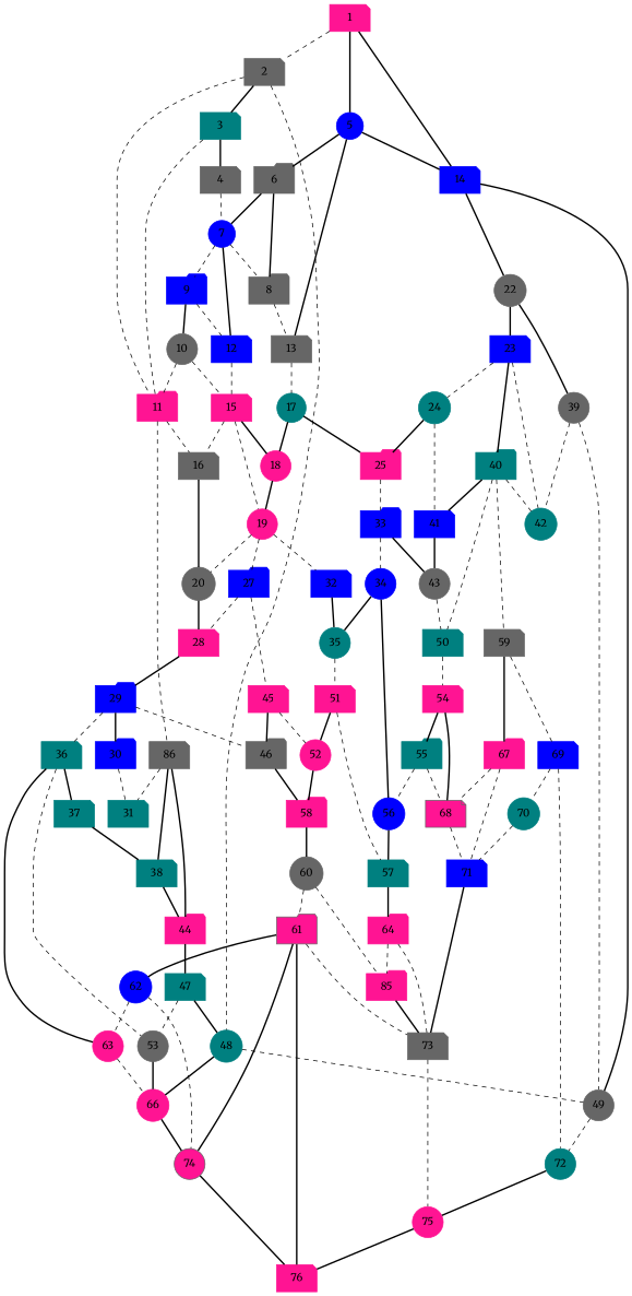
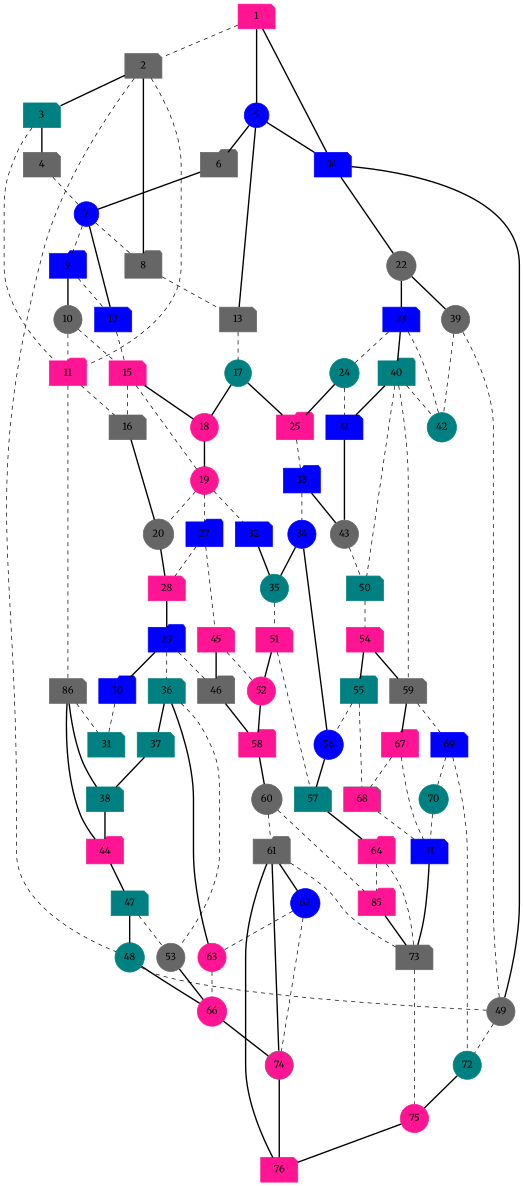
  graph {
    fontname=Merriweather
    node [color=gray40 fontname=Merriweather shape=note style=filled]
    edge [fontname=Merriweather style=dashed weight=1.0]
    2
    1 [color=deeppink]
    5 [color=blue shape=circle]
    14 [color=blue]
    3 [color=teal]
    11 [color=deeppink shape=folder]
    48 [color=teal shape=circle]
    6 [shape=folder]
    13
    22 [shape=circle]
    49 [shape=circle]
    4
    16
    n14 [label=86]
    66 [color=deeppink shape=circle]
    7 [color=blue shape=circle]
    8 [shape=folder]
    9 [color=blue shape=folder]
    12 [color=blue]
    17 [color=teal shape=circle]
    10 [shape=circle]
    15 [color=deeppink]
    18 [color=deeppink shape=circle]
    19 [color=deeppink shape=circle]
    20 [shape=circle]
    31 [color=teal]
    38 [color=teal]
    44 [color=deeppink shape=folder]
    25 [color=deeppink shape=folder]
    23 [color=blue]
    39 [shape=circle]
    72 [color=teal shape=circle]
    27 [color=blue shape=folder]
    32 [color=blue]
    28 [color=deeppink]
    33 [color=blue shape=folder]
    45 [color=deeppink]
    35 [color=teal shape=circle]
    29 [color=blue shape=folder]
    24 [color=teal shape=circle]
    40 [color=teal shape=folder]
    42 [color=teal shape=circle]
    41 [color=blue]
    50 [color=teal]
    59
    43 [shape=circle]
    34 [color=blue shape=circle]
    47 [color=teal]
    46 [shape=folder]
    52 [color=deeppink shape=circle]
    30 [color=blue shape=folder]
    36 [color=teal]
    37 [color=teal]
    53 [shape=circle]
    63 [color=deeppink shape=circle]
    58 [color=deeppink shape=folder]
    51 [color=deeppink]
    56 [color=blue shape=circle]
    57 [color=teal]
    54 [color=deeppink]
    67 [color=deeppink shape=folder]
    69 [color=blue]
    60 [shape=circle]
    74 [fillcolor=deeppink shape=circle]
    75 [color=deeppink shape=circle]
    55 [color=teal shape=folder]
    64 [color=deeppink shape=folder]
    68 [fillcolor=deeppink]
    71 [color=blue]
    n70 [color=deeppink label=85 shape=folder]
    73
-   61 [shape=folder fillcolor=deeppink]
+   61 [shape=folder]
    70 [color=teal shape=circle]
    62 [color=blue shape=circle]
    76 [color=deeppink]
    2 -- 3 [style=bold]
    2 -- 11
    2 -- 48
    1 -- 2
    1 -- 5 [style=bold]
    1 -- 14 [style=bold]
    5 -- 14 [style=bold]
    5 -- 6 [style=bold]
    5 -- 13 [style=bold]
    14 -- 22 [style=bold]
    14 -- 49 [style=bold]
    3 -- 11
    3 -- 4 [style=bold]
    11 -- 16
    11 -- n14 [weight=2.0]
    48 -- 49
    48 -- 66 [style=bold]
    6 -- 7 [style=bold]
-   6 -- 8 [style=bold]
+   2 -- 8 [style=bold]
    13 -- 17
    22 -- 23 [style=bold weight=2.0]
    22 -- 39 [style=bold weight=2.0]
    49 -- 72
    4 -- 7 [weight=2.0]
    16 -- 20 [style=bold]
    n14 -- 31 [weight=2.0]
    n14 -- 38 [style=bold]
    n14 -- 44 [style=bold]
    66 -- 74 [style=bold weight=2.0]
    7 -- 8
    7 -- 9
    7 -- 12 [style=bold]
    8 -- 13
    9 -- 12
    9 -- 10 [style=bold]
    12 -- 15
    17 -- 18 [style=bold]
    17 -- 25 [style=bold]
    10 -- 11
    10 -- 15
    15 -- 16
    15 -- 18 [style=bold]
    15 -- 19
    18 -- 19 [style=bold]
    19 -- 20
    19 -- 27
    19 -- 32 [weight=2.0]
    20 -- 28 [style=bold]
    38 -- 44 [style=bold]
    44 -- 47 [style=bold]
    25 -- 33
    23 -- 24
    23 -- 40 [style=bold]
    23 -- 42
    39 -- 49
    39 -- 42
    72 -- 75 [style=bold]
    27 -- 28
    27 -- 45
    32 -- 35 [style=bold]
    28 -- 29 [style=bold]
    33 -- 43 [style=bold]
    33 -- 34
    45 -- 46 [style=bold]
    45 -- 52
    35 -- 51
    29 -- 46
    29 -- 30 [style=bold weight=2.0]
    29 -- 36 [weight=2.0]
    24 -- 25 [style=bold]
    24 -- 41
    40 -- 42
    40 -- 41 [style=bold]
    40 -- 50
    40 -- 59 [weight=2.0]
    41 -- 43 [style=bold]
    50 -- 54
    59 -- 67 [style=bold]
    59 -- 69
    43 -- 50
    34 -- 35 [style=bold]
    34 -- 56 [style=bold]
    47 -- 48 [style=bold]
    47 -- 53
    46 -- 58 [style=bold]
    52 -- 58 [style=bold]
    30 -- 31
    36 -- 37 [style=bold weight=2.0]
    36 -- 53
    36 -- 63 [style=bold]
    37 -- 38 [style=bold]
    53 -- 66 [style=bold]
    63 -- 66
    58 -- 60 [style=bold]
    51 -- 52 [style=bold]
    51 -- 57
    56 -- 57 [style=bold]
    57 -- 64 [style=bold]
-   54 -- 68 [style=bold]
+   54 -- 59 [style=bold]
    54 -- 55 [style=bold]
    67 -- 68
    67 -- 71
    69 -- 72
    69 -- 70
    60 -- n70
    60 -- 61
    74 -- 76 [style=bold]
    75 -- 76 [style=bold]
    55 -- 56
    55 -- 68
    64 -- n70
    64 -- 73
    68 -- 71
    71 -- 73 [style=bold weight=2.0]
    n70 -- 73 [style=bold]
    73 -- 75
    61 -- 74 [style=bold]
    61 -- 73
    61 -- 62 [style=bold]
    61 -- 76 [style=bold]
    70 -- 71 [weight=2.0]
    62 -- 63
    62 -- 74 [weight=2.0]
  }
